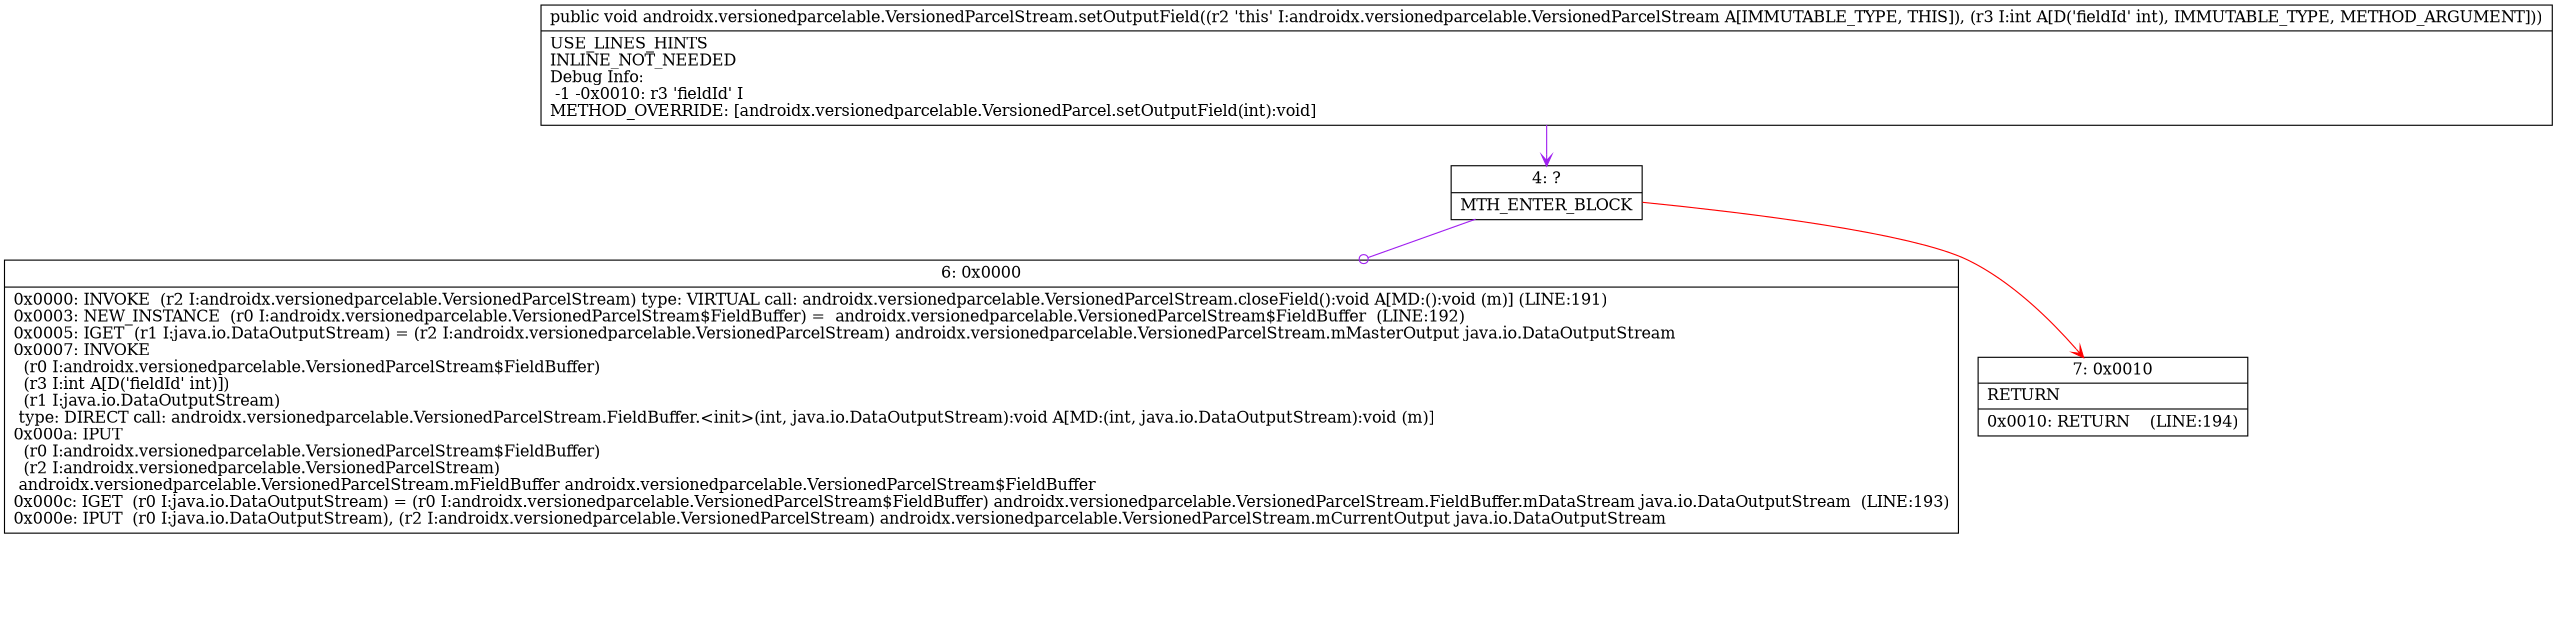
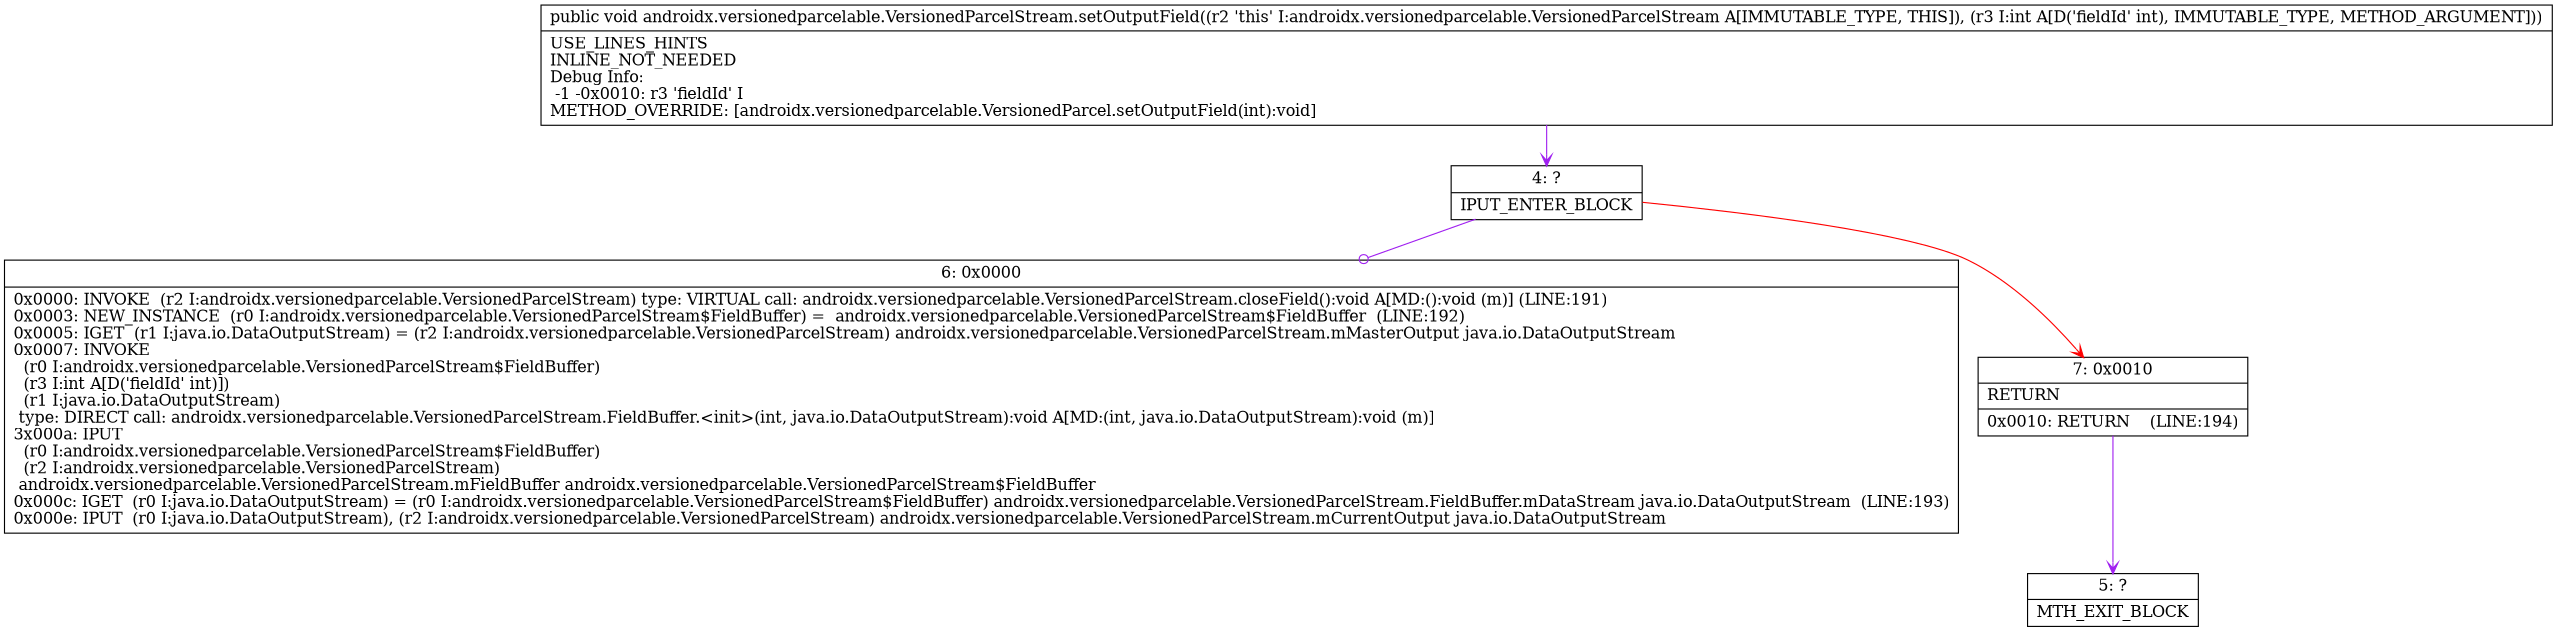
  digraph {
    node [shape=record]
    edge [arrowhead=vee color=purple]
-   n1 [label="{4\:\ ?|MTH_ENTER_BLOCK\l}"]
-   n2 [label="{6\:\ 0x0000|0x0000: INVOKE  (r2 I:androidx.versionedparcelable.VersionedParcelStream) type: VIRTUAL call: androidx.versionedparcelable.VersionedParcelStream.closeField():void A[MD:():void (m)] (LINE:191)\l0x0003: NEW_INSTANCE  (r0 I:androidx.versionedparcelable.VersionedParcelStream$FieldBuffer) =  androidx.versionedparcelable.VersionedParcelStream$FieldBuffer  (LINE:192)\l0x0005: IGET  (r1 I:java.io.DataOutputStream) = (r2 I:androidx.versionedparcelable.VersionedParcelStream) androidx.versionedparcelable.VersionedParcelStream.mMasterOutput java.io.DataOutputStream \l0x0007: INVOKE  \l  (r0 I:androidx.versionedparcelable.VersionedParcelStream$FieldBuffer)\l  (r3 I:int A[D('fieldId' int)])\l  (r1 I:java.io.DataOutputStream)\l type: DIRECT call: androidx.versionedparcelable.VersionedParcelStream.FieldBuffer.\<init\>(int, java.io.DataOutputStream):void A[MD:(int, java.io.DataOutputStream):void (m)]\l0x000a: IPUT  \l  (r0 I:androidx.versionedparcelable.VersionedParcelStream$FieldBuffer)\l  (r2 I:androidx.versionedparcelable.VersionedParcelStream)\l androidx.versionedparcelable.VersionedParcelStream.mFieldBuffer androidx.versionedparcelable.VersionedParcelStream$FieldBuffer \l0x000c: IGET  (r0 I:java.io.DataOutputStream) = (r0 I:androidx.versionedparcelable.VersionedParcelStream$FieldBuffer) androidx.versionedparcelable.VersionedParcelStream.FieldBuffer.mDataStream java.io.DataOutputStream  (LINE:193)\l0x000e: IPUT  (r0 I:java.io.DataOutputStream), (r2 I:androidx.versionedparcelable.VersionedParcelStream) androidx.versionedparcelable.VersionedParcelStream.mCurrentOutput java.io.DataOutputStream \l}"]
+   n1 [label="{4\:\ ?|IPUT_ENTER_BLOCK\l}"]
+   n2 [label="{6\:\ 0x0000|0x0000: INVOKE  (r2 I:androidx.versionedparcelable.VersionedParcelStream) type: VIRTUAL call: androidx.versionedparcelable.VersionedParcelStream.closeField():void A[MD:():void (m)] (LINE:191)\l0x0003: NEW_INSTANCE  (r0 I:androidx.versionedparcelable.VersionedParcelStream$FieldBuffer) =  androidx.versionedparcelable.VersionedParcelStream$FieldBuffer  (LINE:192)\l0x0005: IGET  (r1 I:java.io.DataOutputStream) = (r2 I:androidx.versionedparcelable.VersionedParcelStream) androidx.versionedparcelable.VersionedParcelStream.mMasterOutput java.io.DataOutputStream \l0x0007: INVOKE  \l  (r0 I:androidx.versionedparcelable.VersionedParcelStream$FieldBuffer)\l  (r3 I:int A[D('fieldId' int)])\l  (r1 I:java.io.DataOutputStream)\l type: DIRECT call: androidx.versionedparcelable.VersionedParcelStream.FieldBuffer.\<init\>(int, java.io.DataOutputStream):void A[MD:(int, java.io.DataOutputStream):void (m)]\l3x000a: IPUT  \l  (r0 I:androidx.versionedparcelable.VersionedParcelStream$FieldBuffer)\l  (r2 I:androidx.versionedparcelable.VersionedParcelStream)\l androidx.versionedparcelable.VersionedParcelStream.mFieldBuffer androidx.versionedparcelable.VersionedParcelStream$FieldBuffer \l0x000c: IGET  (r0 I:java.io.DataOutputStream) = (r0 I:androidx.versionedparcelable.VersionedParcelStream$FieldBuffer) androidx.versionedparcelable.VersionedParcelStream.FieldBuffer.mDataStream java.io.DataOutputStream  (LINE:193)\l0x000e: IPUT  (r0 I:java.io.DataOutputStream), (r2 I:androidx.versionedparcelable.VersionedParcelStream) androidx.versionedparcelable.VersionedParcelStream.mCurrentOutput java.io.DataOutputStream \l}"]
    n3 [label="{7\:\ 0x0010|RETURN\l|0x0010: RETURN    (LINE:194)\l}"]
+   n4 [label="{5\:\ ?|MTH_EXIT_BLOCK\l}"]
    n5 [label="{public void androidx.versionedparcelable.VersionedParcelStream.setOutputField((r2 'this' I:androidx.versionedparcelable.VersionedParcelStream A[IMMUTABLE_TYPE, THIS]), (r3 I:int A[D('fieldId' int), IMMUTABLE_TYPE, METHOD_ARGUMENT]))  | USE_LINES_HINTS\lINLINE_NOT_NEEDED\lDebug Info:\l  \-1 \-0x0010: r3 'fieldId' I\lMETHOD_OVERRIDE: [androidx.versionedparcelable.VersionedParcel.setOutputField(int):void]\l}"]
    n1 -> n2 [arrowhead=odot]
    n1 -> n3 [color=red]
+   n3 -> n4
    n5 -> n1
  }
